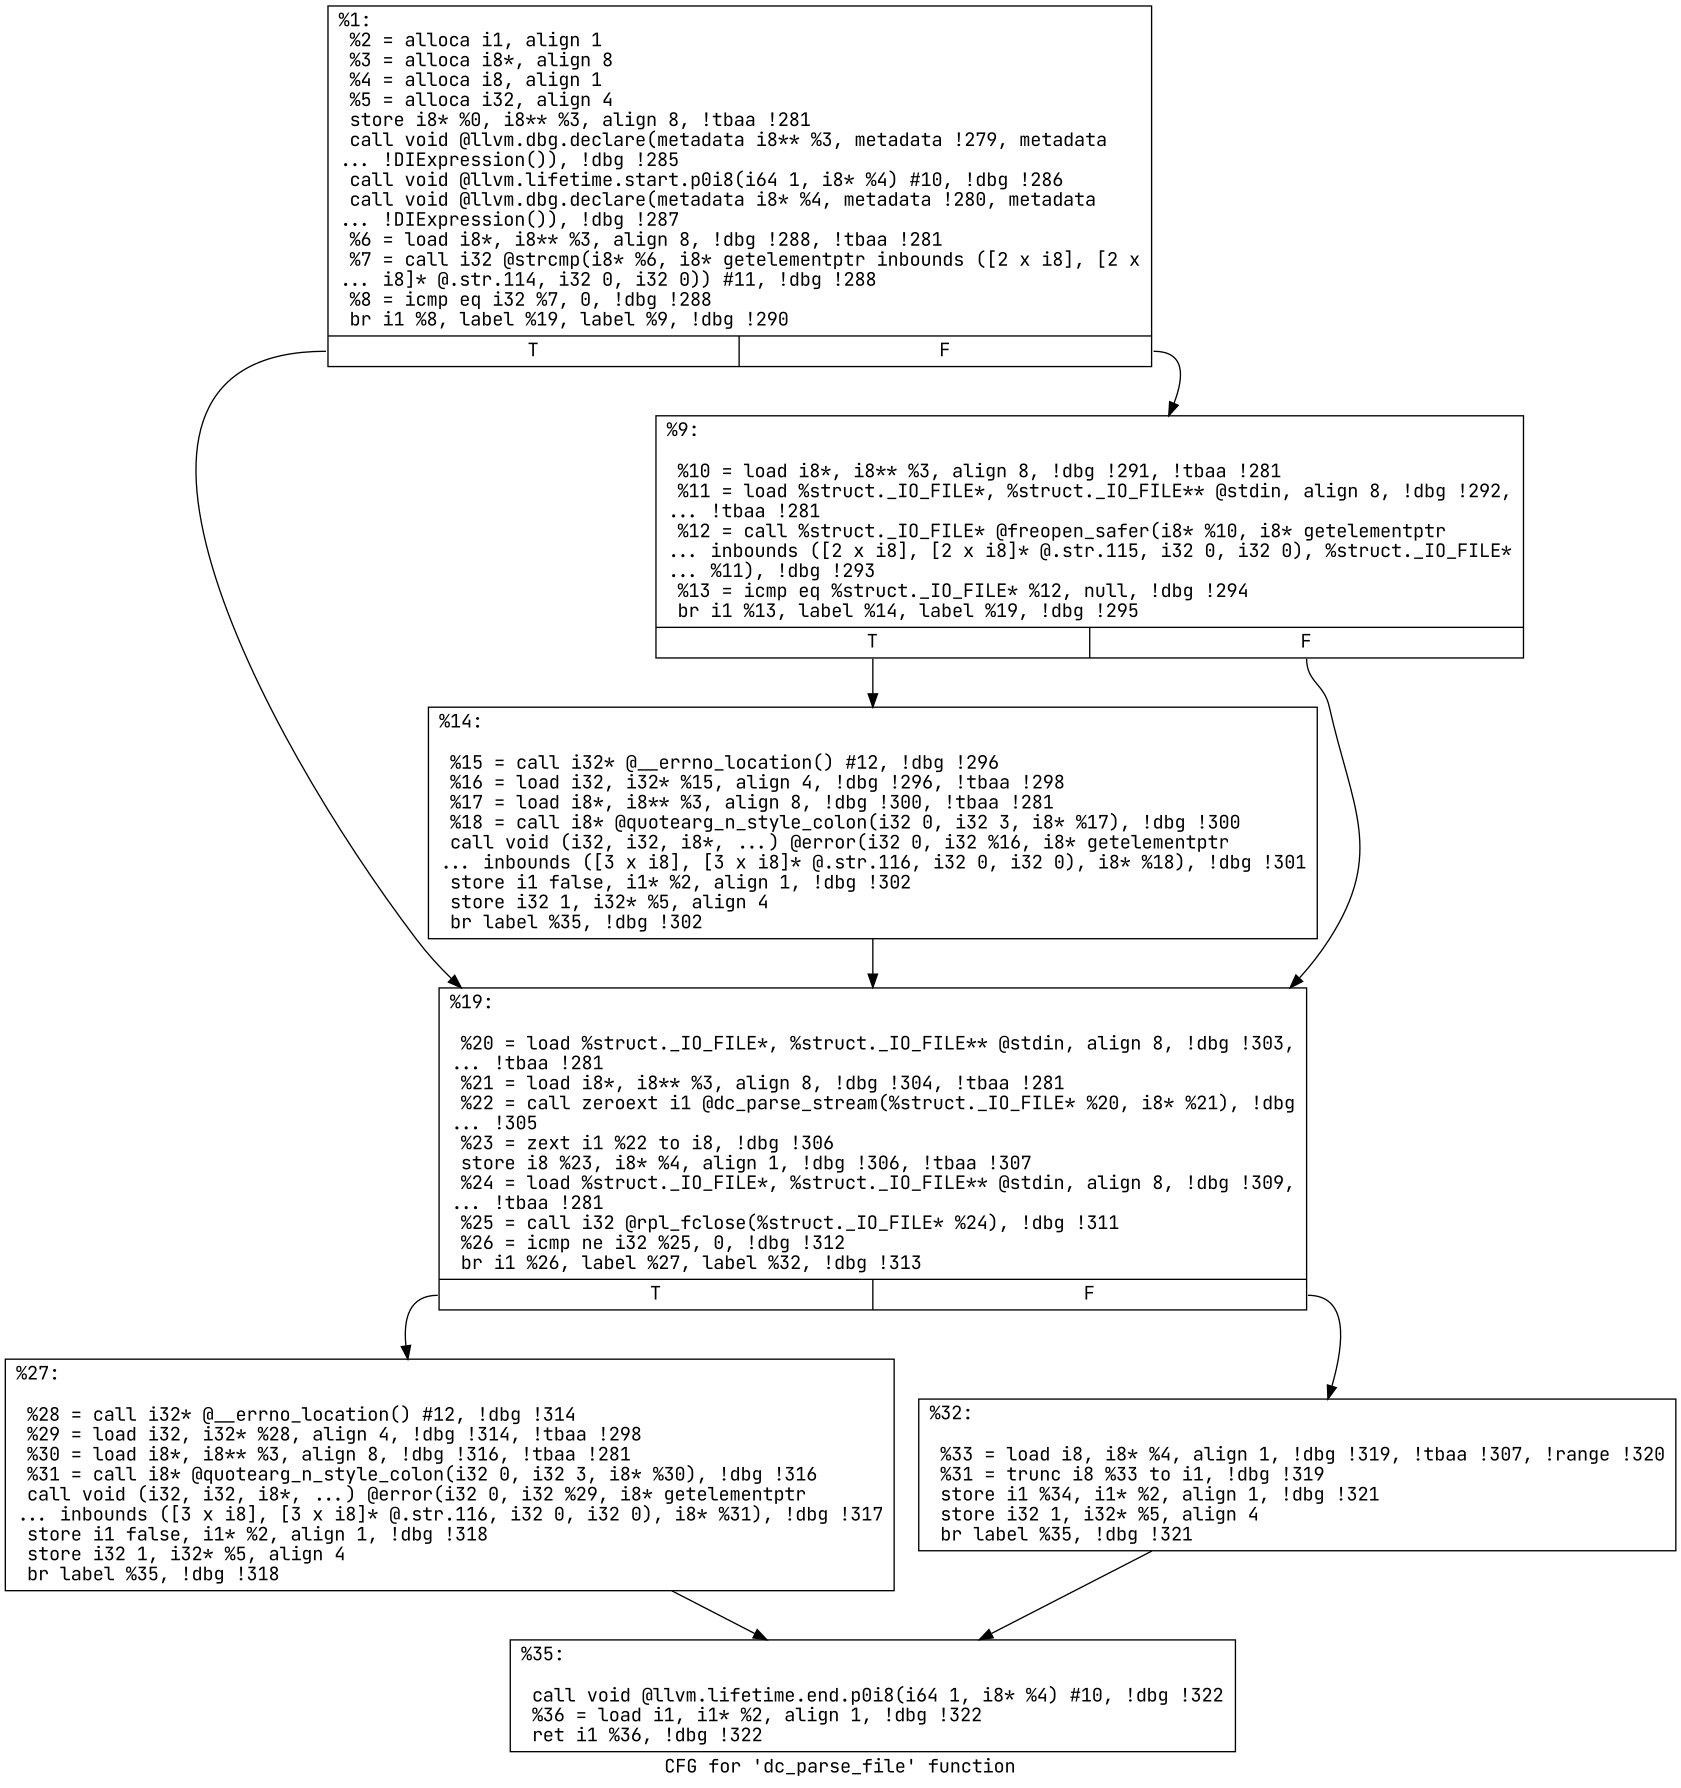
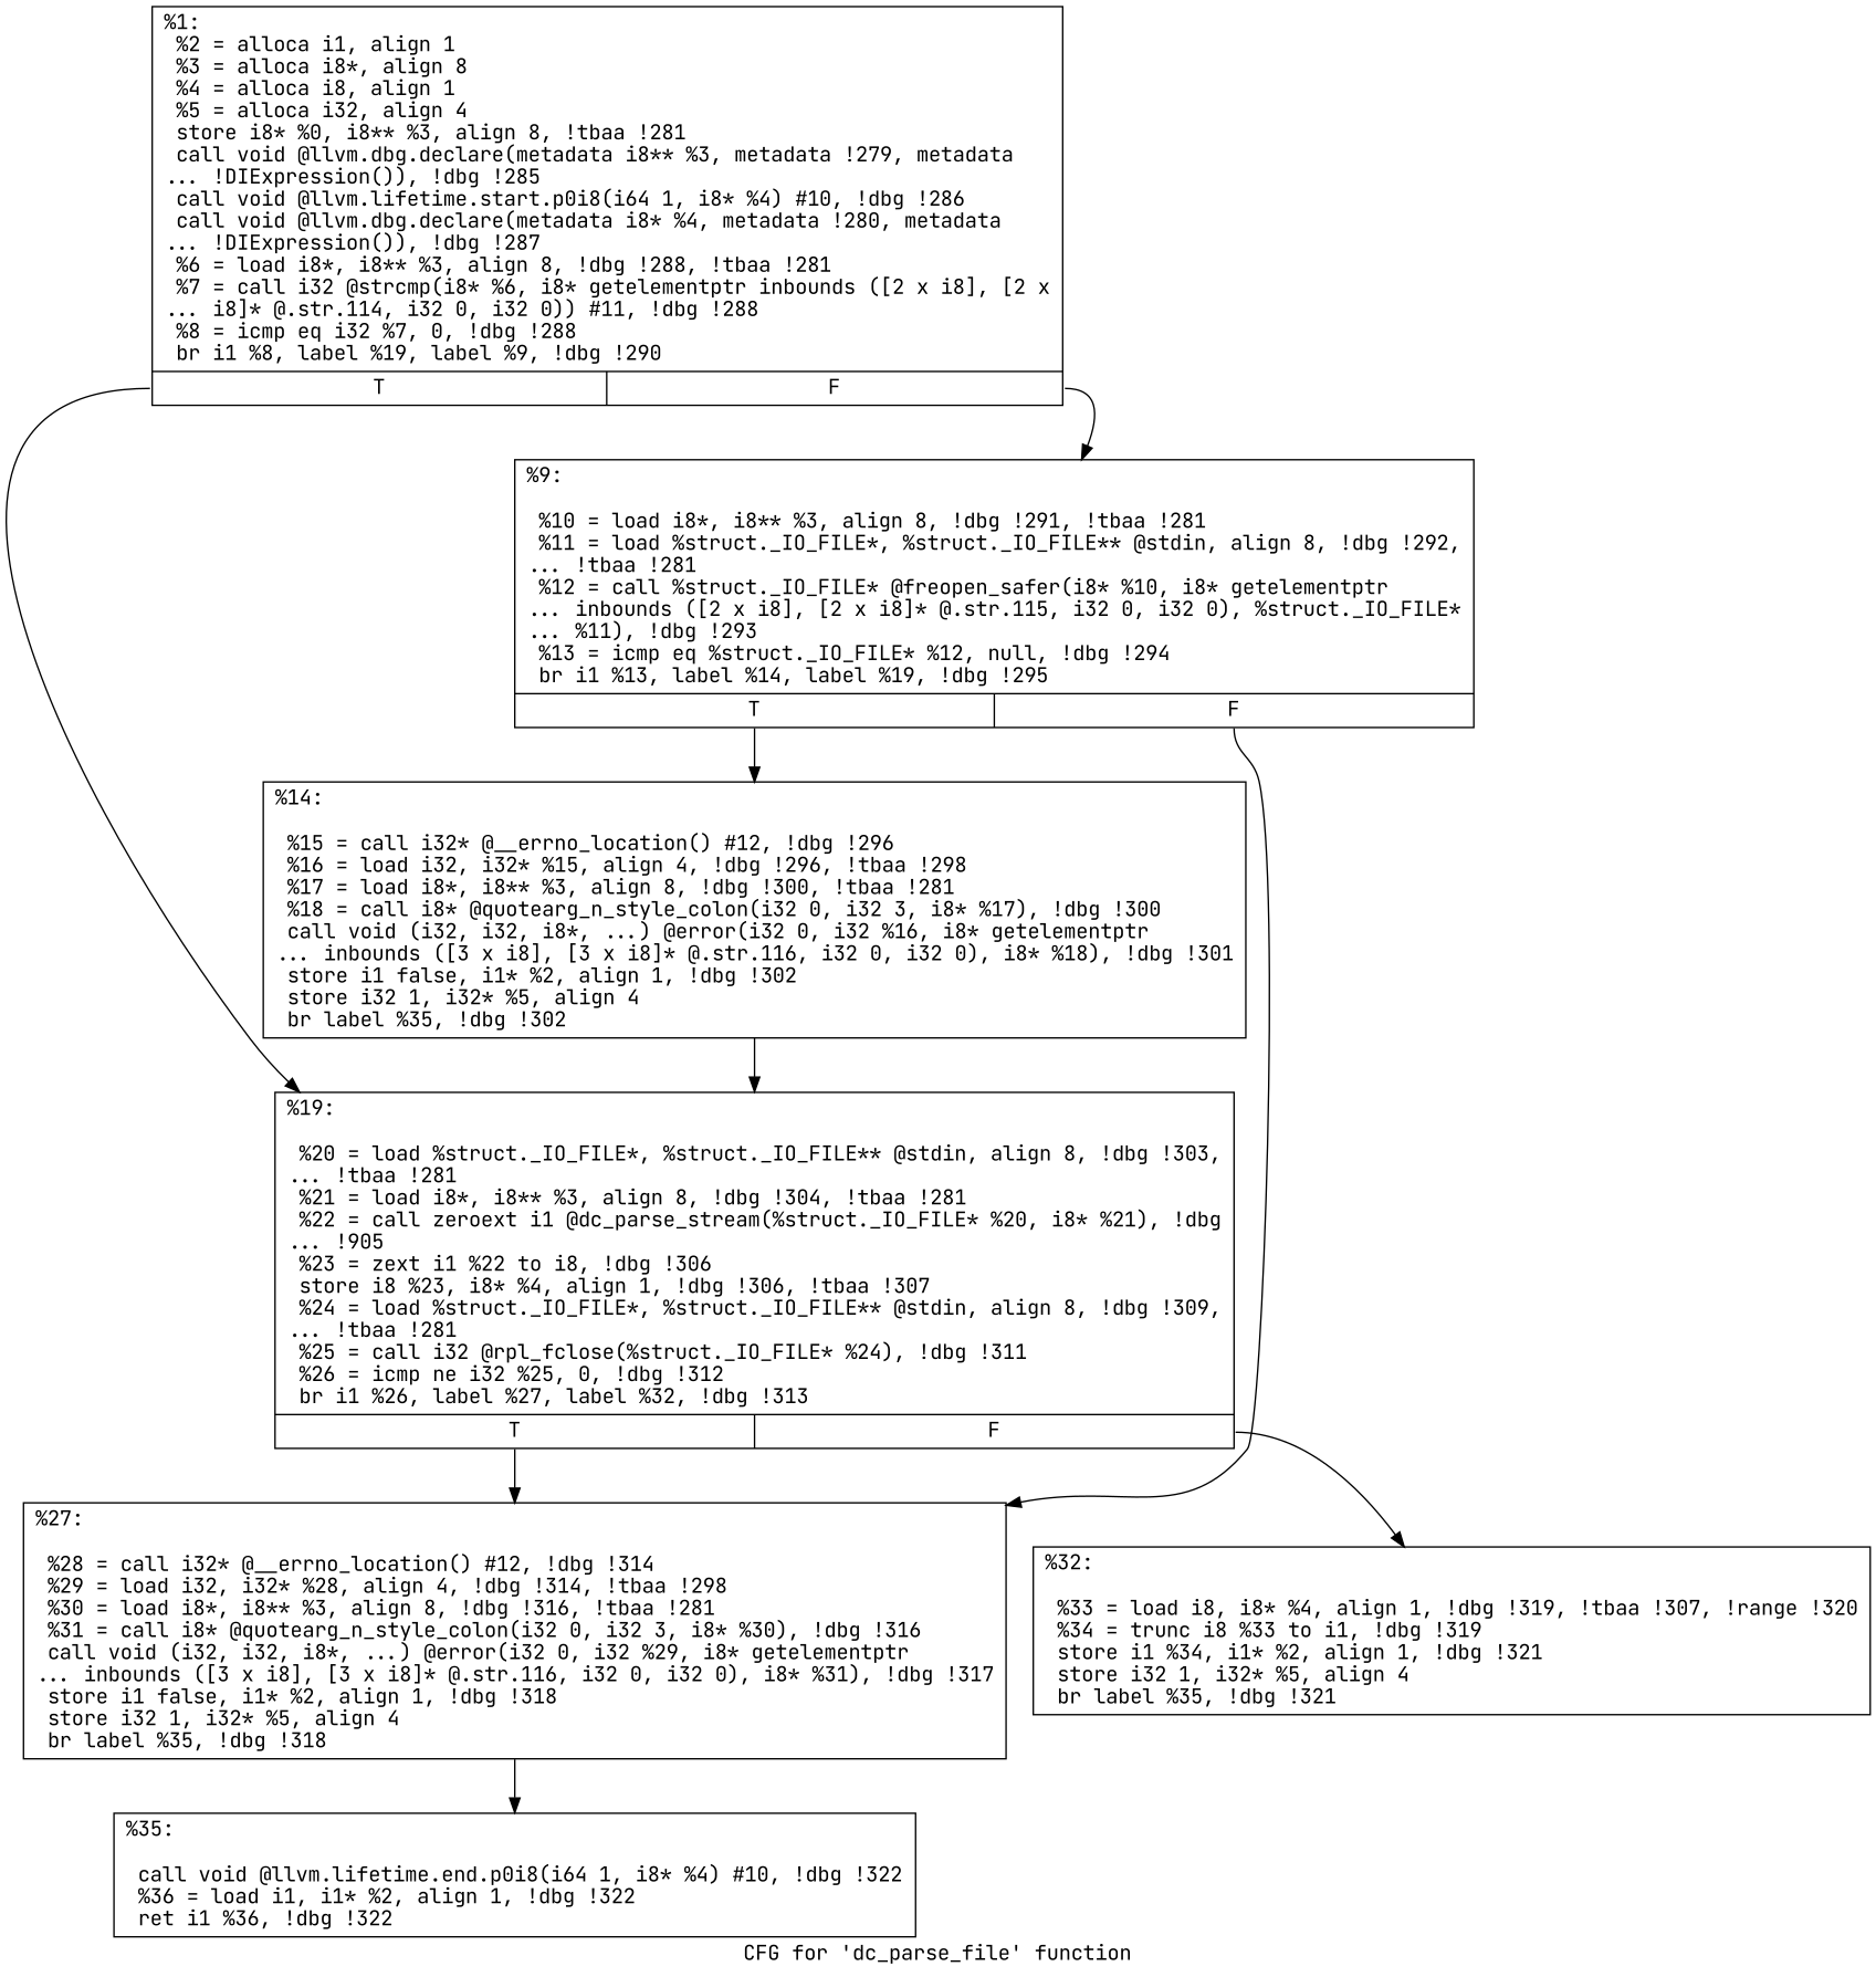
  digraph {
    fontname="JetBrains Mono"
    label="CFG for 'dc_parse_file' function"
    node [fontname="JetBrains Mono" shape=record]
    edge [fontname="JetBrains Mono"]
    n1 [label="{%1:\l  %2 = alloca i1, align 1\l  %3 = alloca i8*, align 8\l  %4 = alloca i8, align 1\l  %5 = alloca i32, align 4\l  store i8* %0, i8** %3, align 8, !tbaa !281\l  call void @llvm.dbg.declare(metadata i8** %3, metadata !279, metadata\l... !DIExpression()), !dbg !285\l  call void @llvm.lifetime.start.p0i8(i64 1, i8* %4) #10, !dbg !286\l  call void @llvm.dbg.declare(metadata i8* %4, metadata !280, metadata\l... !DIExpression()), !dbg !287\l  %6 = load i8*, i8** %3, align 8, !dbg !288, !tbaa !281\l  %7 = call i32 @strcmp(i8* %6, i8* getelementptr inbounds ([2 x i8], [2 x\l... i8]* @.str.114, i32 0, i32 0)) #11, !dbg !288\l  %8 = icmp eq i32 %7, 0, !dbg !288\l  br i1 %8, label %19, label %9, !dbg !290\l|{<s0>T|<s1>F}}"]
-   n2 [label="{%19:\l\l  %20 = load %struct._IO_FILE*, %struct._IO_FILE** @stdin, align 8, !dbg !303,\l... !tbaa !281\l  %21 = load i8*, i8** %3, align 8, !dbg !304, !tbaa !281\l  %22 = call zeroext i1 @dc_parse_stream(%struct._IO_FILE* %20, i8* %21), !dbg\l... !305\l  %23 = zext i1 %22 to i8, !dbg !306\l  store i8 %23, i8* %4, align 1, !dbg !306, !tbaa !307\l  %24 = load %struct._IO_FILE*, %struct._IO_FILE** @stdin, align 8, !dbg !309,\l... !tbaa !281\l  %25 = call i32 @rpl_fclose(%struct._IO_FILE* %24), !dbg !311\l  %26 = icmp ne i32 %25, 0, !dbg !312\l  br i1 %26, label %27, label %32, !dbg !313\l|{<s0>T|<s1>F}}"]
+   n2 [label="{%19:\l\l  %20 = load %struct._IO_FILE*, %struct._IO_FILE** @stdin, align 8, !dbg !303,\l... !tbaa !281\l  %21 = load i8*, i8** %3, align 8, !dbg !304, !tbaa !281\l  %22 = call zeroext i1 @dc_parse_stream(%struct._IO_FILE* %20, i8* %21), !dbg\l... !905\l  %23 = zext i1 %22 to i8, !dbg !306\l  store i8 %23, i8* %4, align 1, !dbg !306, !tbaa !307\l  %24 = load %struct._IO_FILE*, %struct._IO_FILE** @stdin, align 8, !dbg !309,\l... !tbaa !281\l  %25 = call i32 @rpl_fclose(%struct._IO_FILE* %24), !dbg !311\l  %26 = icmp ne i32 %25, 0, !dbg !312\l  br i1 %26, label %27, label %32, !dbg !313\l|{<s0>T|<s1>F}}"]
    n3 [label="{%9:\l\l  %10 = load i8*, i8** %3, align 8, !dbg !291, !tbaa !281\l  %11 = load %struct._IO_FILE*, %struct._IO_FILE** @stdin, align 8, !dbg !292,\l... !tbaa !281\l  %12 = call %struct._IO_FILE* @freopen_safer(i8* %10, i8* getelementptr\l... inbounds ([2 x i8], [2 x i8]* @.str.115, i32 0, i32 0), %struct._IO_FILE*\l... %11), !dbg !293\l  %13 = icmp eq %struct._IO_FILE* %12, null, !dbg !294\l  br i1 %13, label %14, label %19, !dbg !295\l|{<s0>T|<s1>F}}"]
    n4 [label="{%27:\l\l  %28 = call i32* @__errno_location() #12, !dbg !314\l  %29 = load i32, i32* %28, align 4, !dbg !314, !tbaa !298\l  %30 = load i8*, i8** %3, align 8, !dbg !316, !tbaa !281\l  %31 = call i8* @quotearg_n_style_colon(i32 0, i32 3, i8* %30), !dbg !316\l  call void (i32, i32, i8*, ...) @error(i32 0, i32 %29, i8* getelementptr\l... inbounds ([3 x i8], [3 x i8]* @.str.116, i32 0, i32 0), i8* %31), !dbg !317\l  store i1 false, i1* %2, align 1, !dbg !318\l  store i32 1, i32* %5, align 4\l  br label %35, !dbg !318\l}"]
-   n5 [label="{%32:\l\l  %33 = load i8, i8* %4, align 1, !dbg !319, !tbaa !307, !range !320\l  %31 = trunc i8 %33 to i1, !dbg !319\l  store i1 %34, i1* %2, align 1, !dbg !321\l  store i32 1, i32* %5, align 4\l  br label %35, !dbg !321\l}"]
+   n5 [label="{%32:\l\l  %33 = load i8, i8* %4, align 1, !dbg !319, !tbaa !307, !range !320\l  %34 = trunc i8 %33 to i1, !dbg !319\l  store i1 %34, i1* %2, align 1, !dbg !321\l  store i32 1, i32* %5, align 4\l  br label %35, !dbg !321\l}"]
    n6 [label="{%14:\l\l  %15 = call i32* @__errno_location() #12, !dbg !296\l  %16 = load i32, i32* %15, align 4, !dbg !296, !tbaa !298\l  %17 = load i8*, i8** %3, align 8, !dbg !300, !tbaa !281\l  %18 = call i8* @quotearg_n_style_colon(i32 0, i32 3, i8* %17), !dbg !300\l  call void (i32, i32, i8*, ...) @error(i32 0, i32 %16, i8* getelementptr\l... inbounds ([3 x i8], [3 x i8]* @.str.116, i32 0, i32 0), i8* %18), !dbg !301\l  store i1 false, i1* %2, align 1, !dbg !302\l  store i32 1, i32* %5, align 4\l  br label %35, !dbg !302\l}"]
    n7 [label="{%35:\l\l  call void @llvm.lifetime.end.p0i8(i64 1, i8* %4) #10, !dbg !322\l  %36 = load i1, i1* %2, align 1, !dbg !322\l  ret i1 %36, !dbg !322\l}"]
    n1 -> n2 [tailport=s0]
    n1 -> n3 [tailport=s1]
    n2 -> n4 [tailport=s0]
    n2 -> n5 [tailport=s1]
-   n3 -> n2 [tailport=s1]
+   n3 -> n4 [tailport=s1]
    n3 -> n6 [tailport=s0]
    n4 -> n7
-   n5 -> n7
    n6 -> n2
  }
